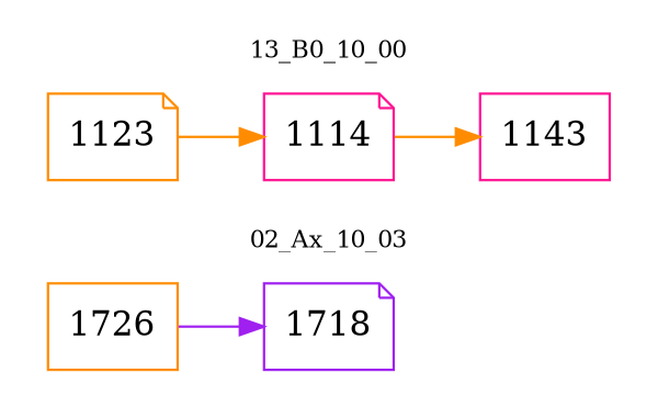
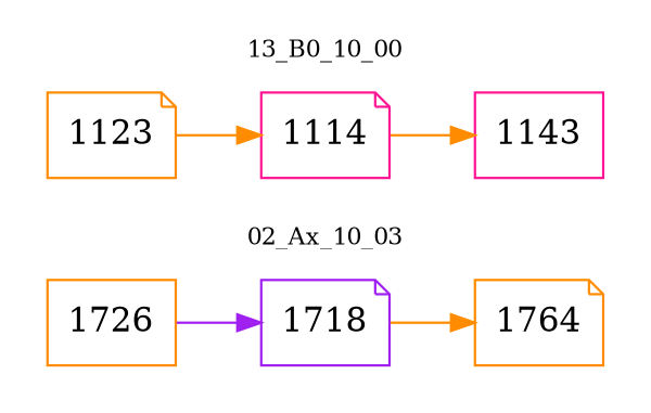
  digraph {
    rankdir=LR
    node [color=darkorange shape=note]
    edge [color=darkorange]
    n1 [label=1726 shape=box]
    n2 [color=purple label=1718]
+   n3 [label=1764]
    n4 [label=1123]
    n5 [color=deeppink label=1114]
    n6 [color=deeppink label=1143 shape=box]
    subgraph cluster_1 {
      color=white
      fontsize=10
      label="02_Ax_10_03"
      n1
      n2
+     n3
    }
    subgraph cluster_2 {
      color=white
      fontsize=10
      label="13_B0_10_00"
      n4
      n5
      n6
    }
    n1 -> n2 [color=purple]
+   n2 -> n3
    n4 -> n5
    n5 -> n6
  }
